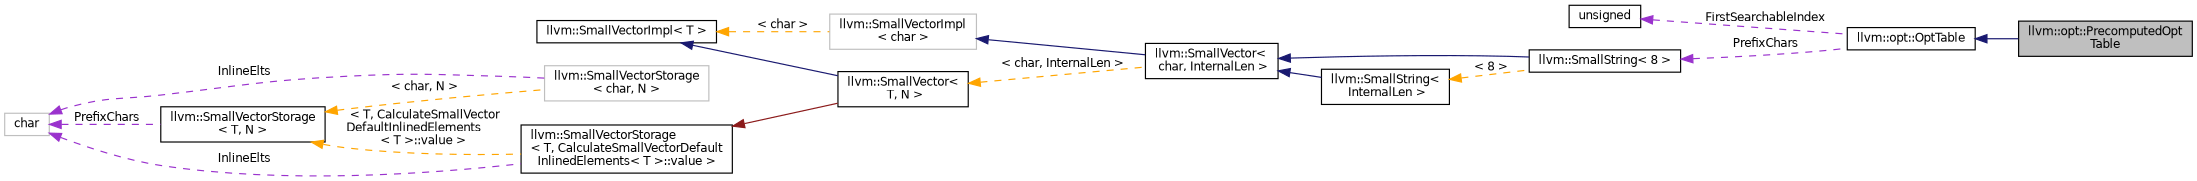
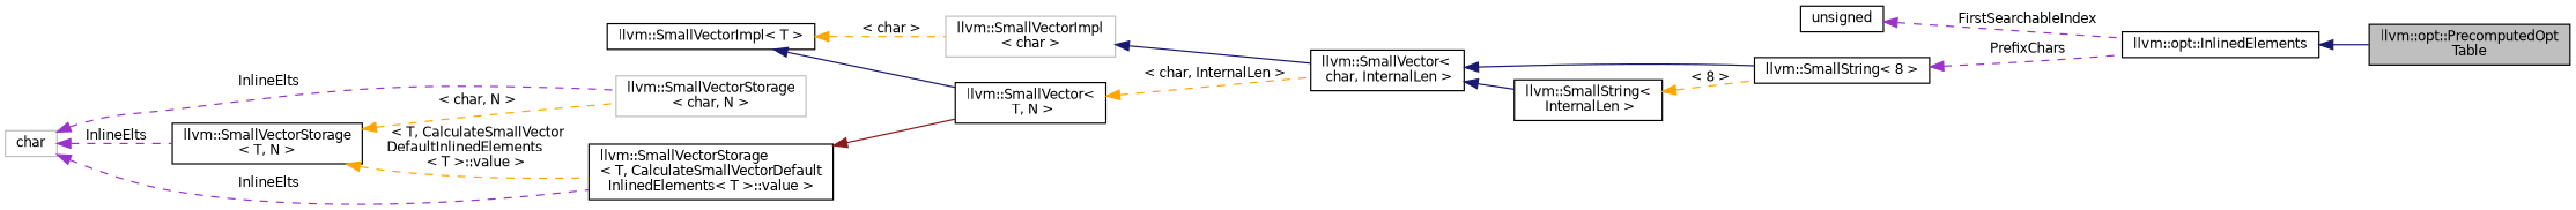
  digraph {
    rankdir=LR
    node [color=black fontname=Helvetica fontsize=10 shape=record]
    edge [color=midnightblue dir=back fontname=Helvetica fontsize=10 labelfontname=Helvetica labelfontsize=10 style=dashed]
    n1 [fillcolor=grey75 fontcolor=black height=0.2 label="llvm::opt::PrecomputedOpt\lTable" style=filled width=0.4]
-   n2 [height=0.2 label="llvm::opt::OptTable" width=0.4]
+   n2 [height=0.2 label="llvm::opt::InlinedElements" width=0.4]
    n3 [height=0.2 label=unsigned width=0.4]
    n4 [height=0.2 label="llvm::SmallString\< 8 \>" width=0.4]
    n5 [height=0.2 label="llvm::SmallVector\<\l char, InternalLen \>" width=0.4]
    n6 [height=0.2 label="llvm::SmallString\<\l InternalLen \>" width=0.4]
    n7 [color=grey75 height=0.2 label="llvm::SmallVectorImpl\l\< char \>" width=0.4]
    n8 [height=0.2 label="llvm::SmallVectorImpl\< T \>" width=0.4]
    n9 [height=0.2 label="llvm::SmallVector\<\l T, N \>" width=0.4]
    n10 [color=grey75 height=0.2 label="llvm::SmallVectorStorage\l\< char, N \>" width=0.4]
    n11 [color=grey75 height=0.2 label=char width=0.4]
    n12 [height=0.2 label="llvm::SmallVectorStorage\l\< T, N \>" width=0.4]
    n13 [height=0.2 label="llvm::SmallVectorStorage\l\< T, CalculateSmallVectorDefault\lInlinedElements\< T \>::value \>" width=0.4]
    n2 -> n1 [style=solid]
    n3 -> n2 [color=darkorchid3 label=" FirstSearchableIndex"]
    n4 -> n2 [color=darkorchid3 label=" PrefixChars"]
    n5 -> n4 [style=solid]
    n5 -> n6 [style=solid]
    n6 -> n4 [color=orange label=" \< 8 \>"]
    n7 -> n5 [style=solid]
    n8 -> n7 [color=orange label=" \< char \>"]
    n8 -> n9 [style=solid]
    n9 -> n5 [color=orange label=" \< char, InternalLen \>"]
    n11 -> n10 [color=darkorchid3 label=" InlineElts"]
-   n11 -> n12 [color=darkorchid3 label=" PrefixChars"]
+   n11 -> n12 [color=darkorchid3 label=" InlineElts"]
    n11 -> n13 [color=darkorchid3 label=" InlineElts"]
    n12 -> n10 [color=orange label=" \< char, N \>"]
    n12 -> n13 [color=orange label=" \< T, CalculateSmallVector\lDefaultInlinedElements\l\< T \>::value \>"]
    n13 -> n9 [color=firebrick4 style=solid]
  }
